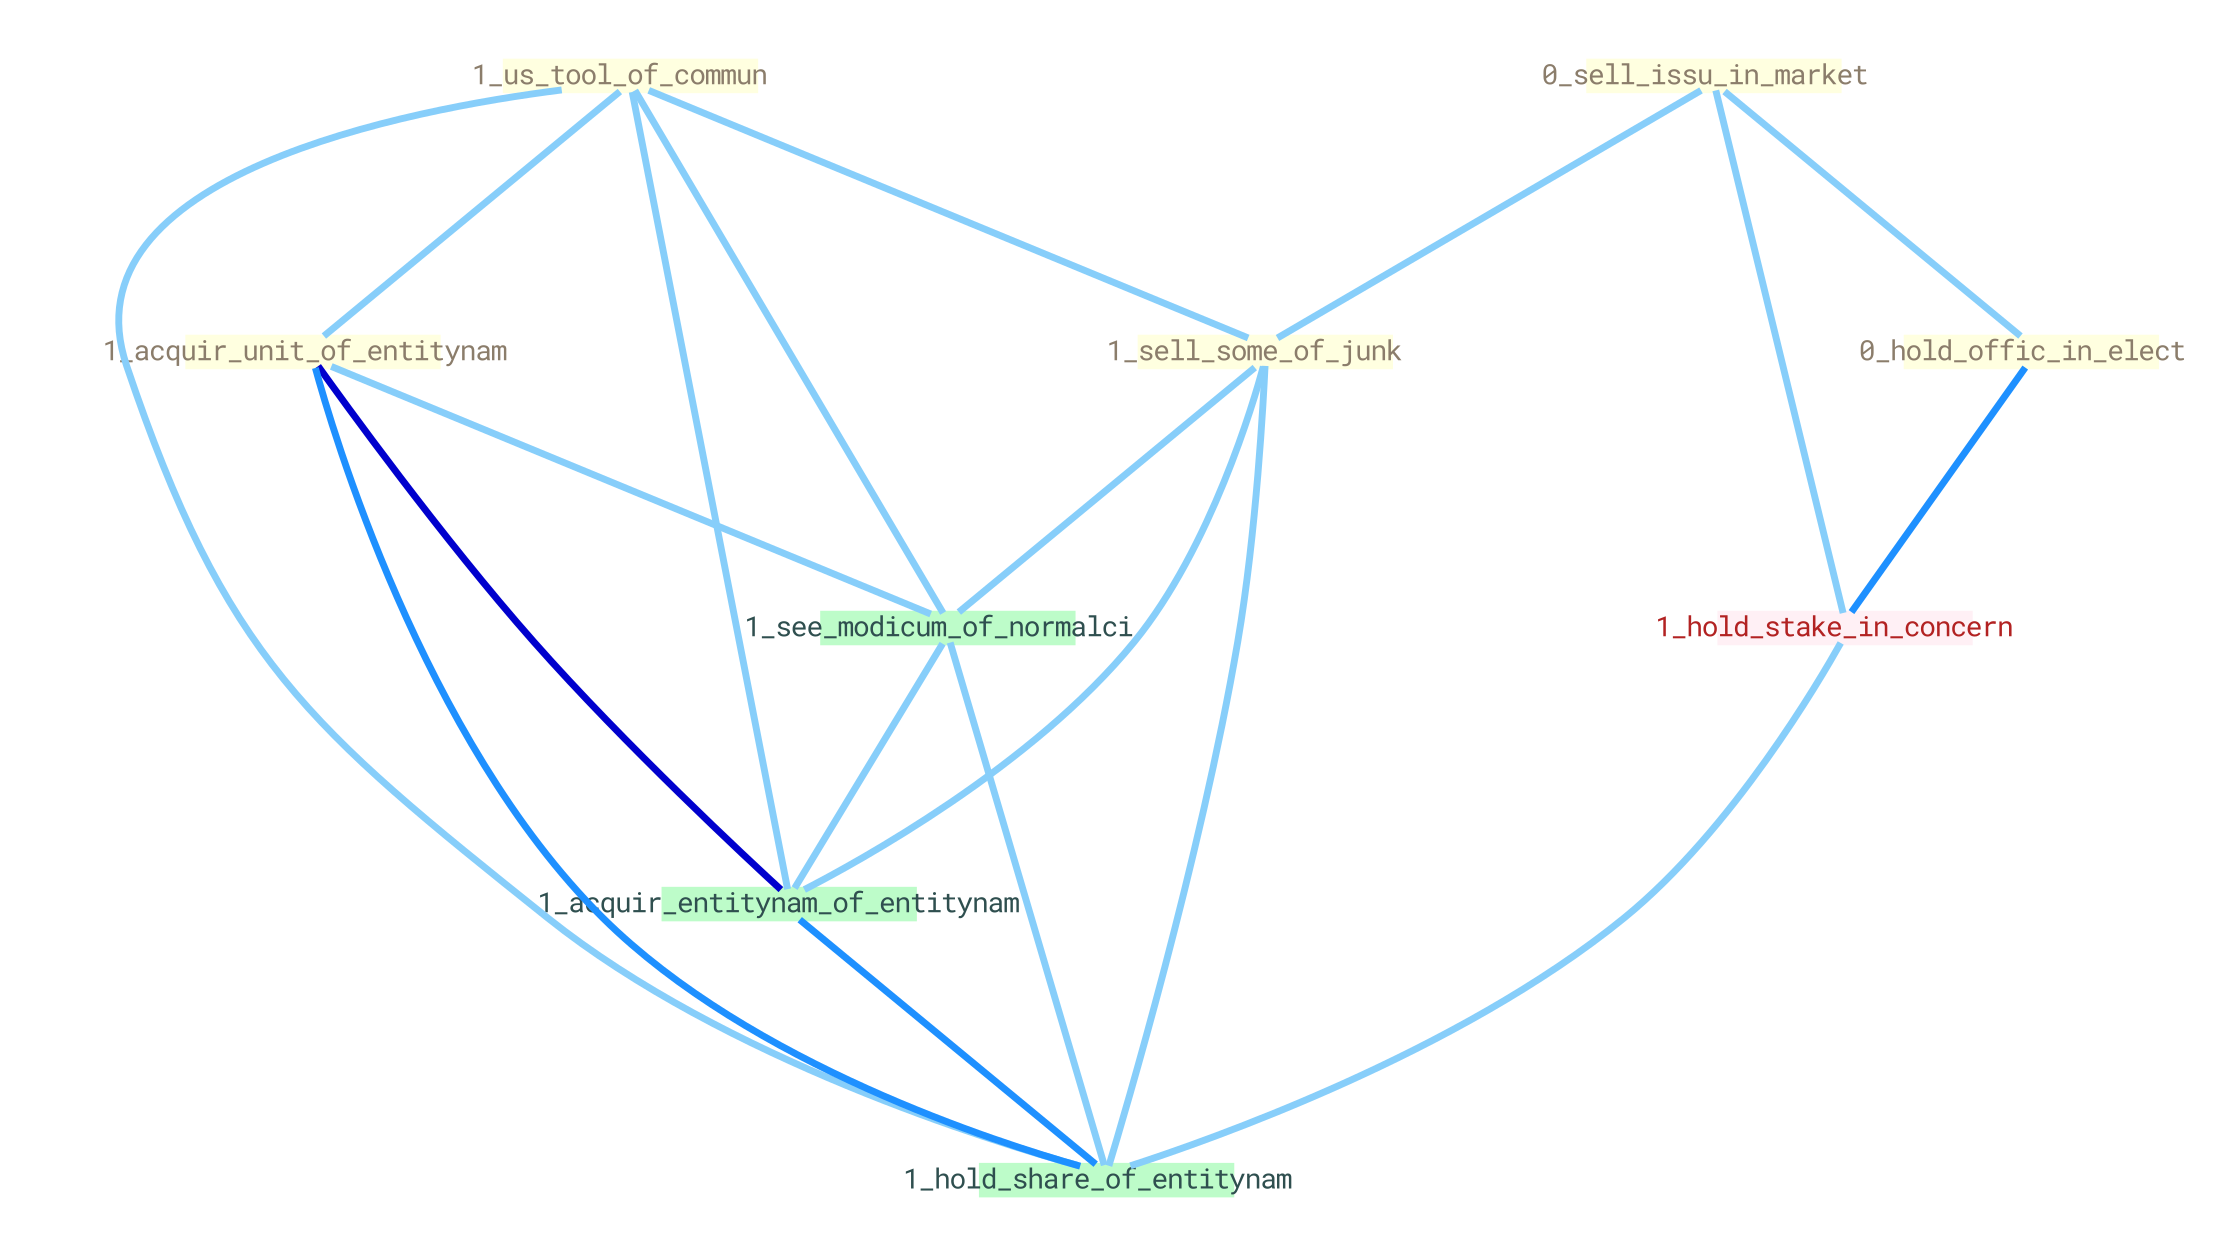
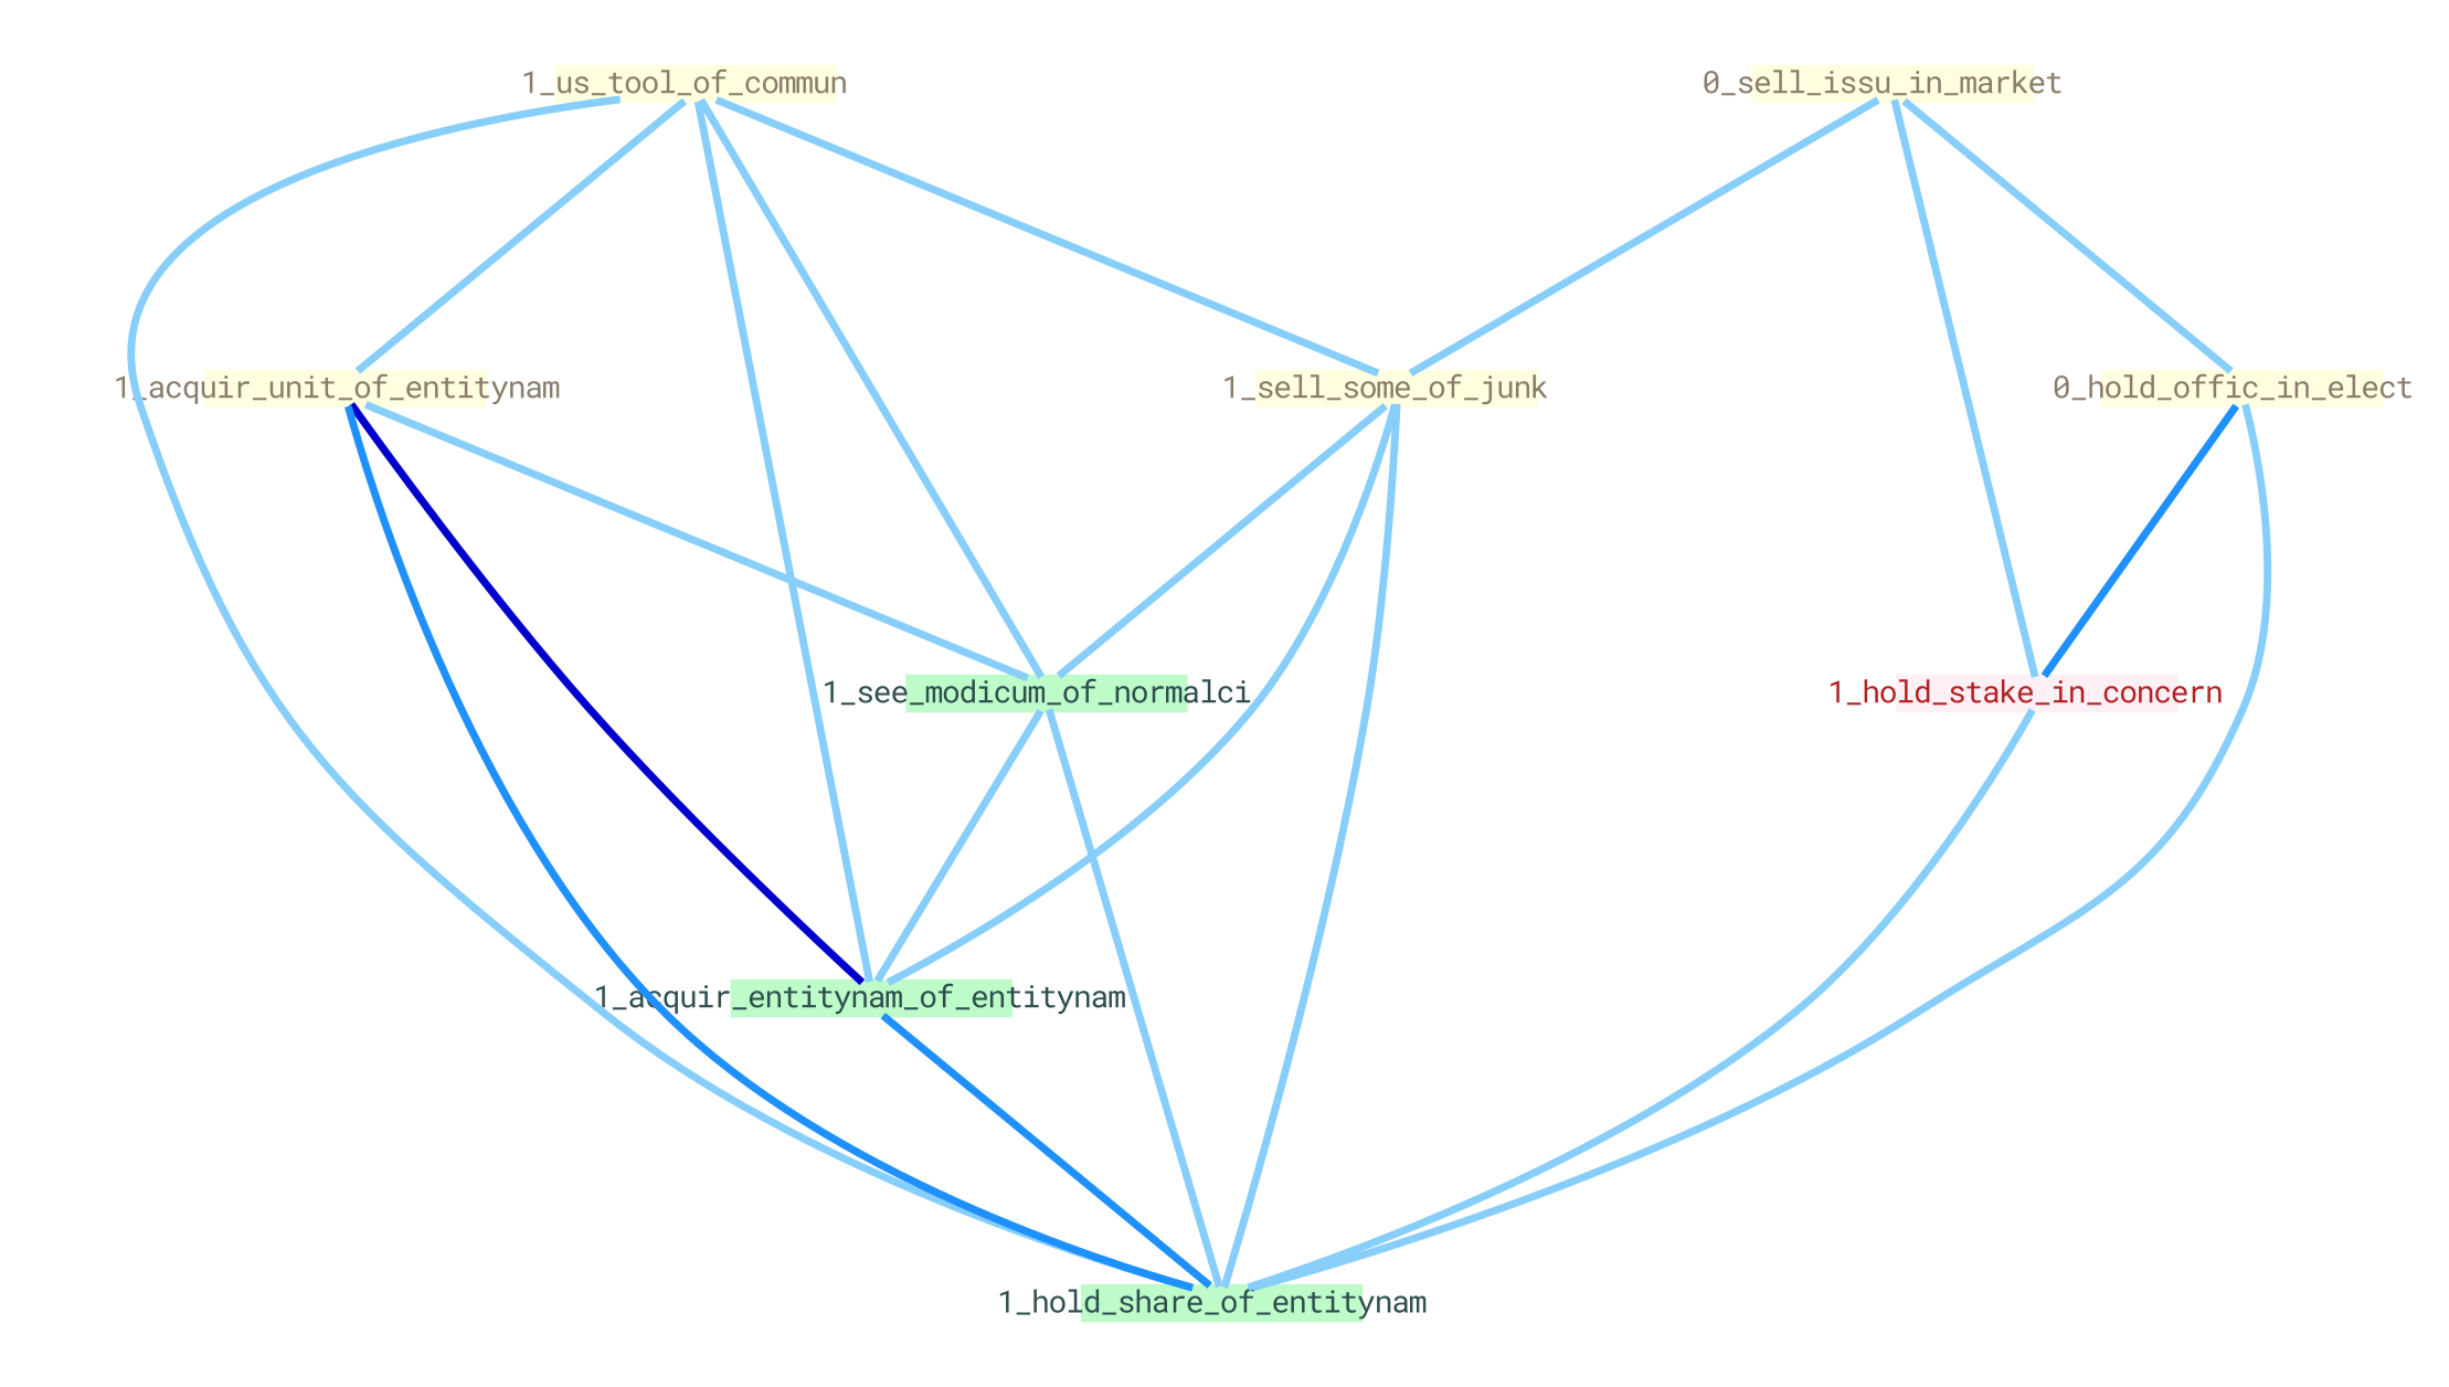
  graph {
    fontname="Roboto Mono"
    node [color="#ffffe0" fixedsize=true fontcolor="#8b7d6b" fontname="Roboto Mono" fontsize=4 shape=polygon style=filled]
    edge [color="#87cefa" fontname="Roboto Mono" w=1]
    "1_us_tool_of_commun " [height=.06 width=.5]
    "1_acquir_unit_of_entitynam " [height=.06 width=.5]
    "0_sell_issu_in_market " [height=.06 width=.5]
    "0_hold_offic_in_elect " [height=.06 width=.5]
    "1_sell_some_of_junk " [height=.06 width=.5]
    "1_hold_stake_in_concern " [color="#fff0f5" fontcolor="#b22222" height=.06 width=.5]
    "1_see_modicum_of_normalci " [color="#BDFCC9" fontcolor="#2f4f4f" height=.06 width=.5]
    "1_acquir_entitynam_of_entitynam " [color="#BDFCC9" fontcolor="#2f4f4f" height=.06 width=.5]
    "1_hold_share_of_entitynam " [color="#BDFCC9" fontcolor="#2f4f4f" height=.06 width=.5]
    subgraph sub_1 {
      "1_us_tool_of_commun "
      "1_acquir_unit_of_entitynam "
      "0_sell_issu_in_market "
      "0_hold_offic_in_elect "
      "1_sell_some_of_junk "
    }
    subgraph sub_2 {
      "1_hold_stake_in_concern "
    }
    "1_us_tool_of_commun " -- "1_acquir_unit_of_entitynam "
    "1_us_tool_of_commun " -- "1_sell_some_of_junk "
    "1_us_tool_of_commun " -- "1_see_modicum_of_normalci "
    "1_us_tool_of_commun " -- "1_acquir_entitynam_of_entitynam "
    "1_us_tool_of_commun " -- "1_hold_share_of_entitynam "
    "1_acquir_unit_of_entitynam " -- "1_see_modicum_of_normalci "
    "1_acquir_unit_of_entitynam " -- "1_acquir_entitynam_of_entitynam " [color="#0000cd" w=3]
    "1_acquir_unit_of_entitynam " -- "1_hold_share_of_entitynam " [color="#1e90ff" w=2]
    "0_sell_issu_in_market " -- "0_hold_offic_in_elect "
    "0_sell_issu_in_market " -- "1_sell_some_of_junk "
    "0_sell_issu_in_market " -- "1_hold_stake_in_concern "
    "0_hold_offic_in_elect " -- "1_hold_stake_in_concern " [color="#1e90ff" w=2]
+   "0_hold_offic_in_elect " -- "1_hold_share_of_entitynam "
    "1_sell_some_of_junk " -- "1_see_modicum_of_normalci "
    "1_sell_some_of_junk " -- "1_acquir_entitynam_of_entitynam "
    "1_sell_some_of_junk " -- "1_hold_share_of_entitynam "
    "1_hold_stake_in_concern " -- "1_hold_share_of_entitynam "
    "1_see_modicum_of_normalci " -- "1_acquir_entitynam_of_entitynam "
    "1_see_modicum_of_normalci " -- "1_hold_share_of_entitynam "
    "1_acquir_entitynam_of_entitynam " -- "1_hold_share_of_entitynam " [color="#1e90ff" w=2]
  }
